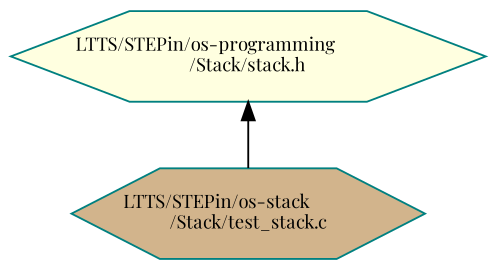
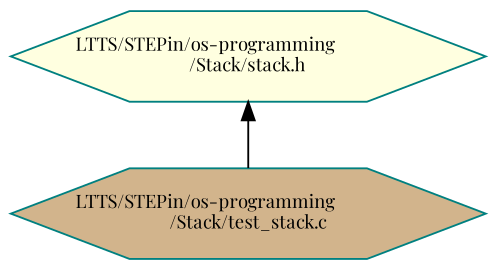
  digraph {
    fontname="Playfair Display"
    node [color=teal fontname="Playfair Display" fontsize=10 shape=hexagon style=filled]
    n1 [fillcolor=lightyellow fontcolor=black height=0.2 label="LTTS/STEPin/os-programming\l/Stack/stack.h" width=0.4]
-   n2 [fillcolor=tan height=0.2 label="LTTS/STEPin/os-stack\l/Stack/test_stack.c" width=0.4]
+   n2 [fillcolor=tan height=0.2 label="LTTS/STEPin/os-programming\l/Stack/test_stack.c" width=0.4]
    n1 -> n2 [color=black dir=back fontname="Playfair Display" fontsize=10 labelfontname=Helvetica labelfontsize=10 style=solid]
  }
